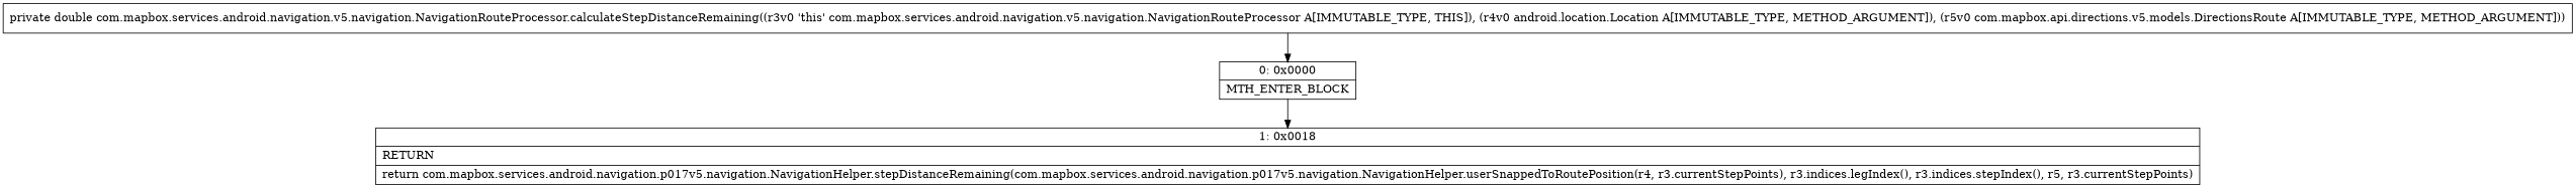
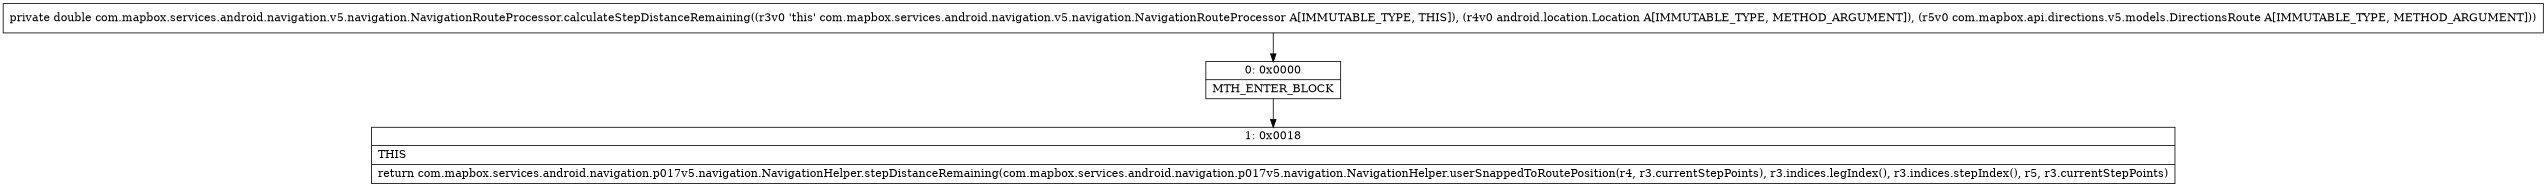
  digraph {
    node [shape=record]
    n1 [label="{0\:\ 0x0000|MTH_ENTER_BLOCK\l}"]
-   n2 [label="{1\:\ 0x0018|RETURN\l|return com.mapbox.services.android.navigation.p017v5.navigation.NavigationHelper.stepDistanceRemaining(com.mapbox.services.android.navigation.p017v5.navigation.NavigationHelper.userSnappedToRoutePosition(r4, r3.currentStepPoints), r3.indices.legIndex(), r3.indices.stepIndex(), r5, r3.currentStepPoints)\l}"]
+   n2 [label="{1\:\ 0x0018|THIS\l|return com.mapbox.services.android.navigation.p017v5.navigation.NavigationHelper.stepDistanceRemaining(com.mapbox.services.android.navigation.p017v5.navigation.NavigationHelper.userSnappedToRoutePosition(r4, r3.currentStepPoints), r3.indices.legIndex(), r3.indices.stepIndex(), r5, r3.currentStepPoints)\l}"]
    n3 [label="{private double com.mapbox.services.android.navigation.v5.navigation.NavigationRouteProcessor.calculateStepDistanceRemaining((r3v0 'this' com.mapbox.services.android.navigation.v5.navigation.NavigationRouteProcessor A[IMMUTABLE_TYPE, THIS]), (r4v0 android.location.Location A[IMMUTABLE_TYPE, METHOD_ARGUMENT]), (r5v0 com.mapbox.api.directions.v5.models.DirectionsRoute A[IMMUTABLE_TYPE, METHOD_ARGUMENT])) }"]
    n1 -> n2
    n3 -> n1
  }
